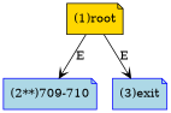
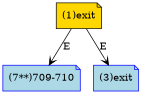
  digraph {
    node [color=blue fillcolor=lightblue shape=note style=filled]
    edge [arrowhead=vee style=solid]
-   n1 [color=black fillcolor=gold label="(1)root"]
-   n2 [label="(2**)709-710"]
+   n1 [color=black fillcolor=gold label="(1)exit"]
+   n2 [label="(7**)709-710"]
    n3 [label="(3)exit"]
    n1 -> n2 [label=E]
    n1 -> n3 [label=E]
  }
